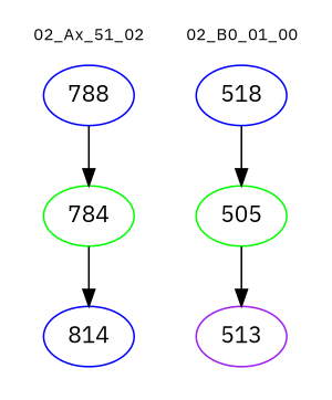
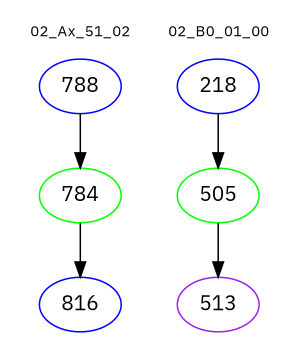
  digraph {
    fontname="IBM Plex Sans"
    node [color=blue fontname="IBM Plex Sans"]
    edge [color=black fontname="IBM Plex Sans"]
    n1 [label=788]
    n2 [color=green label=784]
-   n3 [label=814]
-   n4 [label=518]
+   n3 [label=816]
+   n4 [label=218]
    n5 [color=green label=505]
    n6 [color=purple label=513]
    subgraph cluster_1 {
      color=white
      fontsize=10
      label="02_Ax_51_02"
      n1
      n2
      n3
    }
    subgraph cluster_2 {
      color=white
      fontsize=10
      label="02_B0_01_00"
      n4
      n5
      n6
    }
    n1 -> n2
    n2 -> n3
    n4 -> n5
    n5 -> n6
  }
